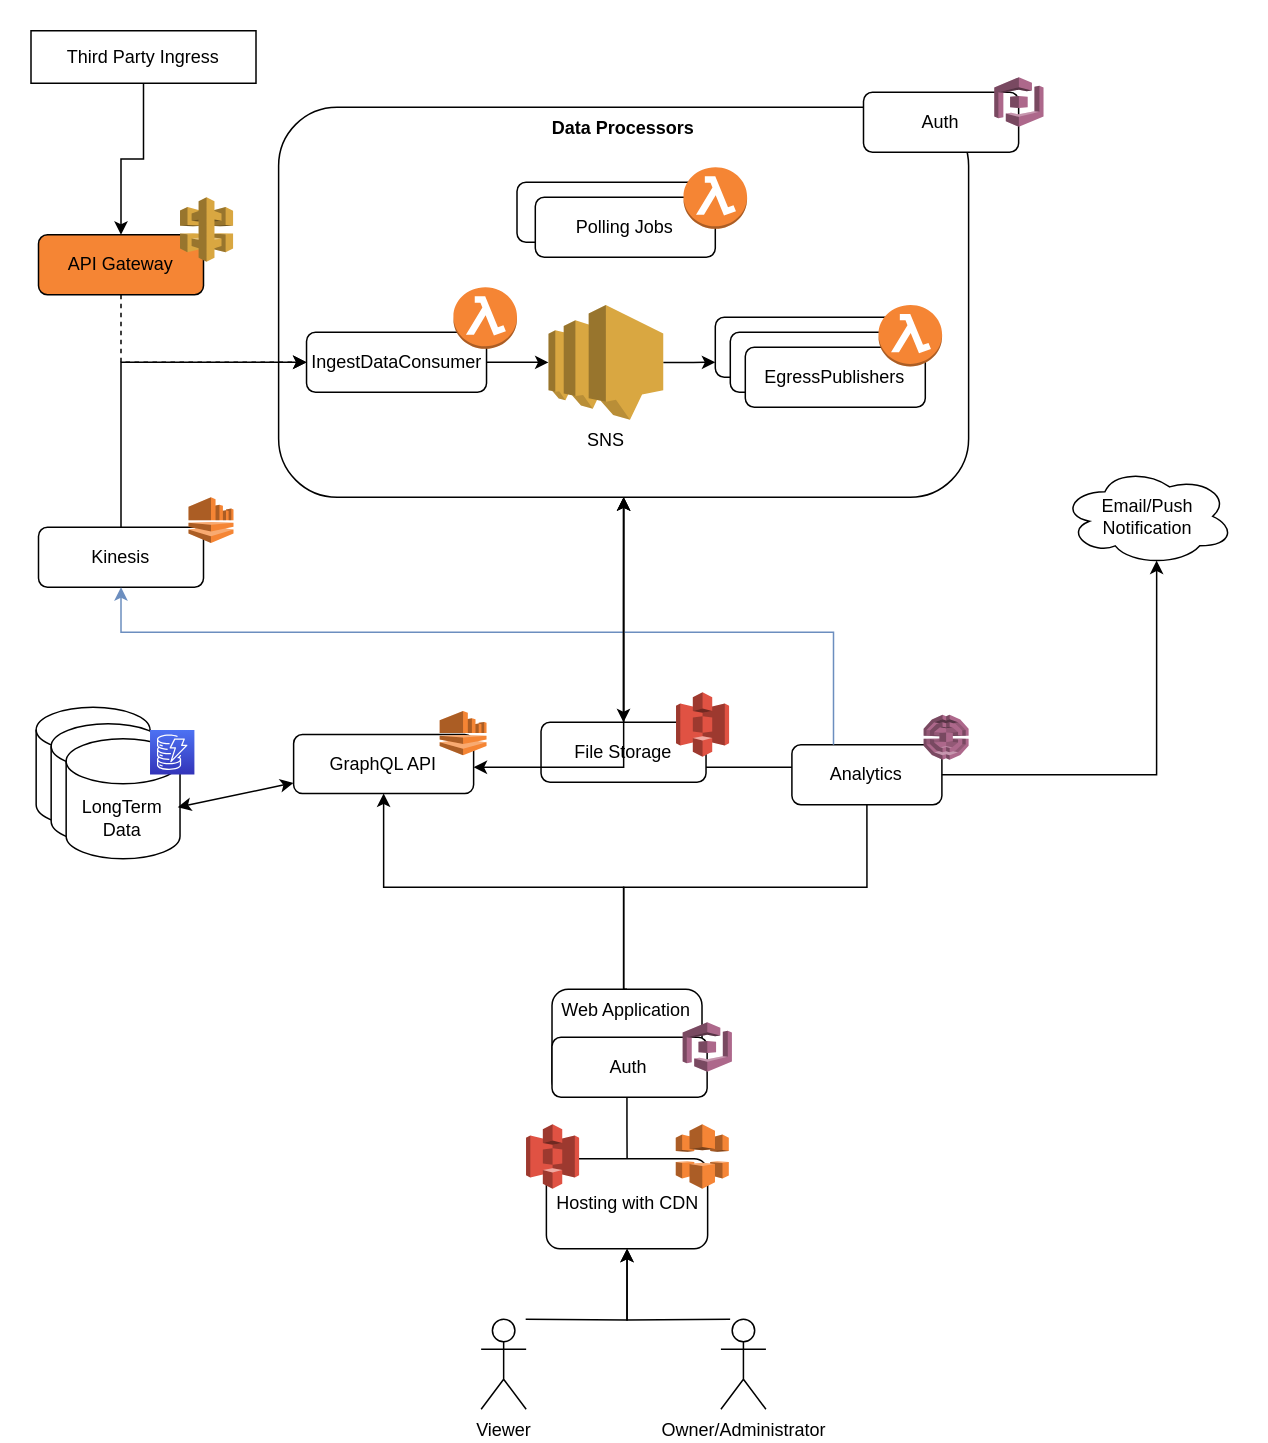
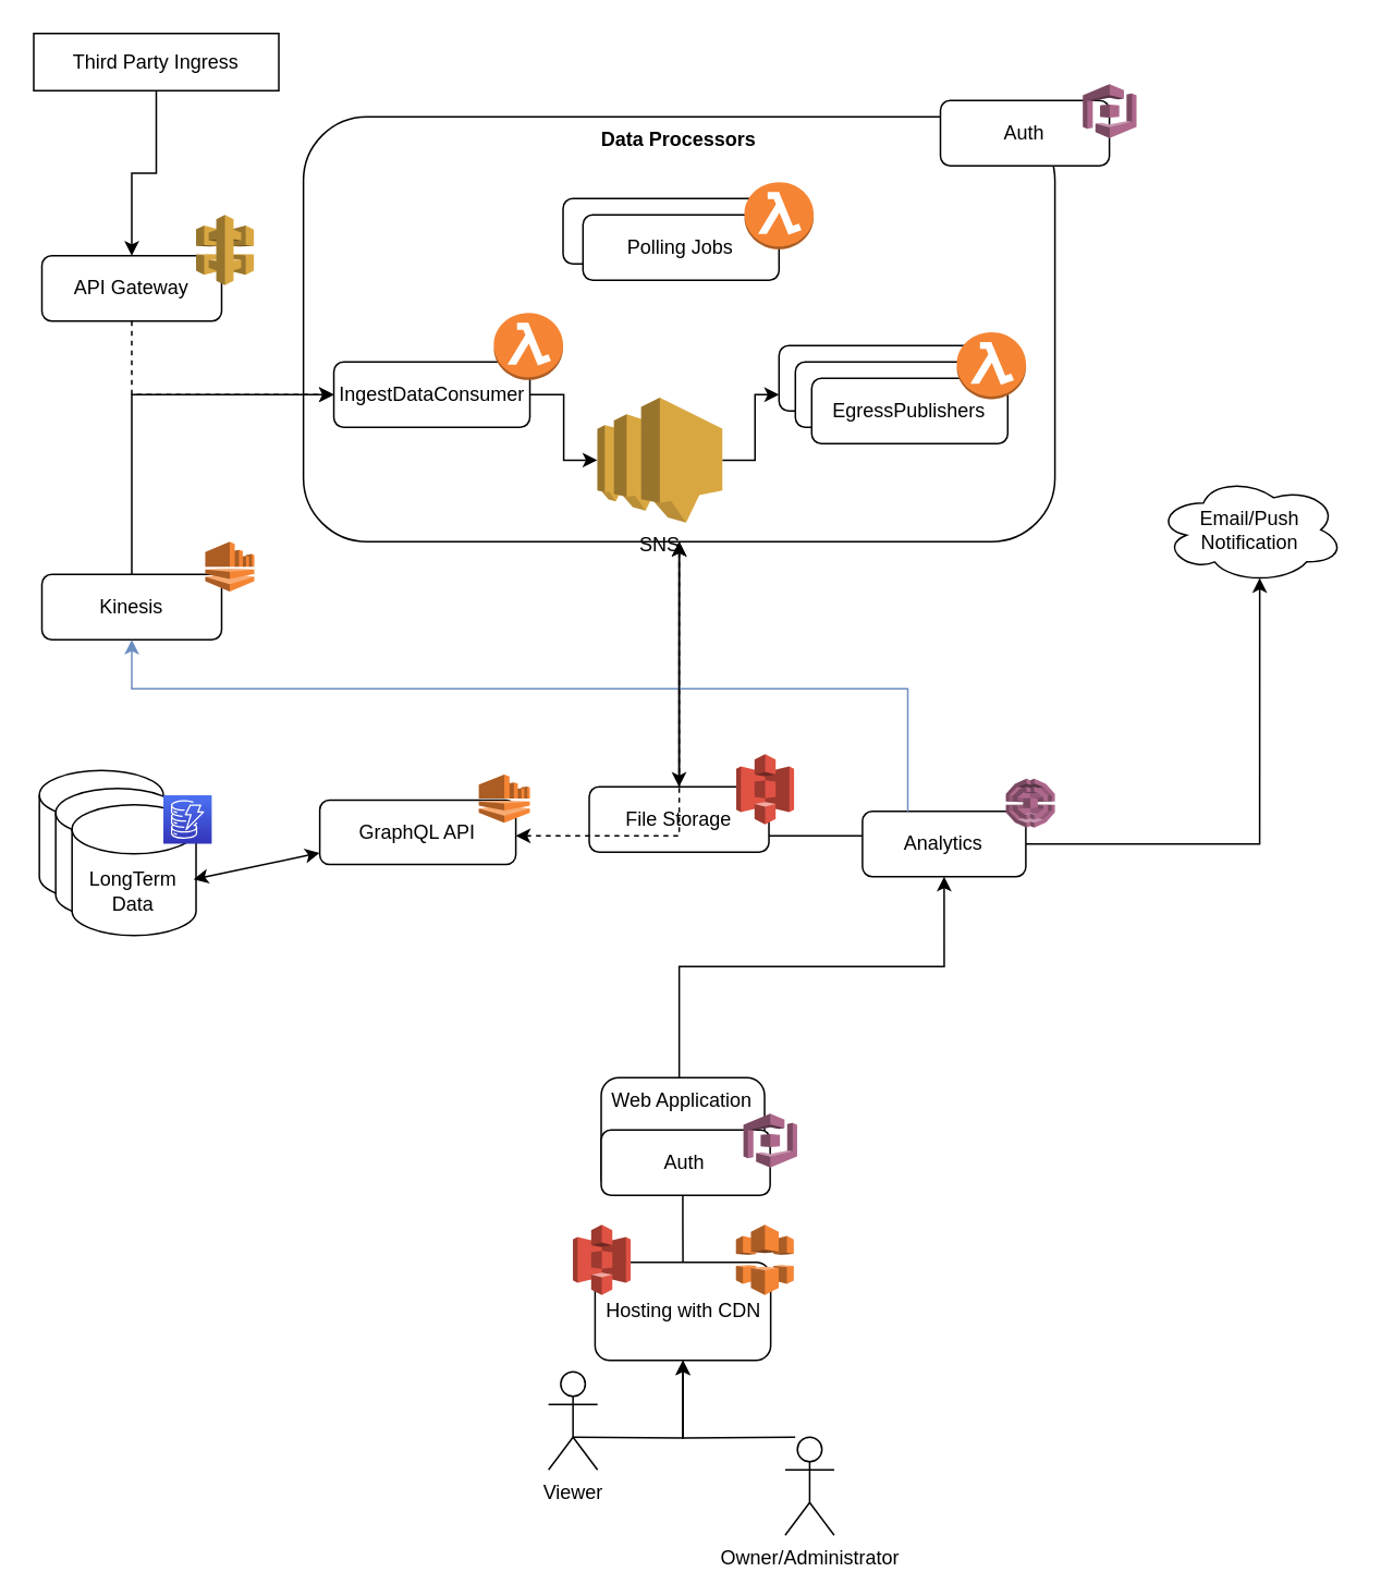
  <mxCell id="0" />
  <mxCell id="1" parent="0" />
  <mxCell id="2" style="edgeStyle=orthogonalEdgeStyle;rounded=0;orthogonalLoop=1;jettySize=auto;html=1;entryX=0.5;entryY=0;entryDx=0;entryDy=0;startArrow=classic;startFill=1;" edge="1" parent="1" source="3" target="9"><mxGeometry relative="1" as="geometry"><Array as="points"><mxPoint x="415" y="511" /><mxPoint x="577" y="511" /></Array></mxGeometry></mxCell>
  <mxCell id="3" value="Data Processors" style="rounded=1;whiteSpace=wrap;html=1;verticalAlign=top;fontStyle=1" parent="1" vertex="1"><mxGeometry x="185.08" y="71" width="460" height="260" as="geometry" /></mxCell>
  <mxCell id="4" value="Auth" style="rounded=1;whiteSpace=wrap;html=1;" vertex="1" parent="1"><mxGeometry x="575" y="61" width="103.415" height="40" as="geometry" /></mxCell>
  <mxCell id="5" value="LongTerm&lt;br&gt;Data" style="shape=cylinder3;whiteSpace=wrap;html=1;boundedLbl=1;backgroundOutline=1;size=15;" vertex="1" parent="1"><mxGeometry x="23.442" y="471" width="75.913" height="80" as="geometry" /></mxCell>
  <mxCell id="6" value="LongTerm&lt;br&gt;Data" style="shape=cylinder3;whiteSpace=wrap;html=1;boundedLbl=1;backgroundOutline=1;size=15;" vertex="1" parent="1"><mxGeometry x="33.442" y="482" width="75.913" height="80" as="geometry" /></mxCell>
  <mxCell id="7" value="LongTerm&lt;br&gt;Data" style="shape=cylinder3;whiteSpace=wrap;html=1;boundedLbl=1;backgroundOutline=1;size=15;" vertex="1" parent="1"><mxGeometry x="43.442" y="492" width="75.913" height="80" as="geometry" /></mxCell>
  <mxCell id="8" value="" style="group" parent="1" vertex="1" connectable="0"><mxGeometry x="527.27" y="476" width="117.81" height="60" as="geometry" /></mxCell>
  <mxCell id="9" value="Analytics" style="rounded=1;whiteSpace=wrap;html=1;" parent="8" vertex="1"><mxGeometry y="20" width="100" height="40" as="geometry" /></mxCell>
  <mxCell id="10" value="" style="outlineConnect=0;dashed=0;verticalLabelPosition=bottom;verticalAlign=top;align=center;html=1;shape=mxgraph.aws3.pinpoint;fillColor=#AD688B;gradientColor=none;" parent="8" vertex="1"><mxGeometry x="87.81" width="30" height="30" as="geometry" /></mxCell>
  <mxCell id="11" value="" style="group" parent="1" vertex="1" connectable="0"><mxGeometry x="65" y="351" width="125.37" height="60" as="geometry" /></mxCell>
  <mxCell id="12" value="" style="group" vertex="1" connectable="0" parent="11"><mxGeometry x="295.02" y="110" width="125.37" height="60" as="geometry" /></mxCell>
  <mxCell id="13" value="File Storage" style="rounded=1;whiteSpace=wrap;html=1;" parent="12" vertex="1"><mxGeometry y="20" width="110" height="40" as="geometry" /></mxCell>
  <mxCell id="14" value="" style="outlineConnect=0;dashed=0;verticalLabelPosition=bottom;verticalAlign=top;align=center;html=1;shape=mxgraph.aws3.s3;fillColor=#E05243;gradientColor=none;" parent="12" vertex="1"><mxGeometry x="90" width="35.37" height="43" as="geometry" /></mxCell>
  <mxCell id="15" value="" style="group" parent="11" vertex="1" connectable="0"><mxGeometry x="-40.0" y="-30" width="130" height="70" as="geometry" /></mxCell>
  <mxCell id="16" value="Kinesis" style="rounded=1;whiteSpace=wrap;html=1;" parent="15" vertex="1"><mxGeometry y="30" width="110" height="40" as="geometry" /></mxCell>
  <mxCell id="17" value="" style="outlineConnect=0;dashed=0;verticalLabelPosition=bottom;verticalAlign=top;align=center;html=1;shape=mxgraph.aws3.kinesis;fillColor=#F58534;gradientColor=none;" parent="15" vertex="1"><mxGeometry x="100" y="10" width="30" height="30.5" as="geometry" /></mxCell>
- <mxCell id="18" value="Email/Push Notification" style="ellipse;shape=cloud;whiteSpace=wrap;html=1;fillColor=#ffffff;" parent="1" vertex="1"><mxGeometry x="707.19" y="311" width="115" height="65.5" as="geometry" /></mxCell>
+ <mxCell id="18" value="Email/Push Notification" style="ellipse;shape=cloud;whiteSpace=wrap;html=1;fillColor=#ffffff;" parent="1" vertex="1"><mxGeometry x="707.19" y="291" width="115" height="65.5" as="geometry" /></mxCell>
  <mxCell id="19" style="edgeStyle=orthogonalEdgeStyle;rounded=0;orthogonalLoop=1;jettySize=auto;html=1;startArrow=none;startFill=0;" edge="1" parent="1" source="20" target="22"><mxGeometry relative="1" as="geometry" /></mxCell>
  <mxCell id="20" value="Third Party Ingress" style="rounded=0;whiteSpace=wrap;html=1;fillColor=#ffffff;verticalAlign=middle;" parent="1" vertex="1"><mxGeometry x="20" y="20" width="150" height="35" as="geometry" /></mxCell>
  <mxCell id="21" value="" style="group" parent="1" vertex="1" connectable="0"><mxGeometry x="25" y="191" width="130" height="70" as="geometry" /></mxCell>
- <mxCell id="22" value="API Gateway" style="rounded=1;whiteSpace=wrap;html=1;fillColor=#f58534;" parent="21" vertex="1"><mxGeometry y="-35" width="110" height="40" as="geometry" /></mxCell>
+ <mxCell id="22" value="API Gateway" style="rounded=1;whiteSpace=wrap;html=1;" parent="21" vertex="1"><mxGeometry y="-35" width="110" height="40" as="geometry" /></mxCell>
  <mxCell id="23" value="" style="outlineConnect=0;dashed=0;verticalLabelPosition=bottom;verticalAlign=top;align=center;html=1;shape=mxgraph.aws3.api_gateway;fillColor=#D9A741;gradientColor=none;" vertex="1" parent="21"><mxGeometry x="94.35" y="-60" width="35.37" height="43" as="geometry" /></mxCell>
  <mxCell id="24" value="" style="group" vertex="1" connectable="0" parent="1"><mxGeometry x="195.08" y="473.5" width="128.61" height="55" as="geometry" /></mxCell>
  <mxCell id="25" value="GraphQL API" style="rounded=1;whiteSpace=wrap;html=1;" parent="24" vertex="1"><mxGeometry y="15.714" width="120.0" height="39.286" as="geometry" /></mxCell>
  <mxCell id="26" value="" style="outlineConnect=0;dashed=0;verticalLabelPosition=bottom;verticalAlign=top;align=center;html=1;shape=mxgraph.aws3.kinesis;fillColor=#F58534;gradientColor=none;" parent="24" vertex="1"><mxGeometry x="97.36" width="31.25" height="29.464" as="geometry" /></mxCell>
  <mxCell id="27" style="rounded=0;orthogonalLoop=1;jettySize=auto;html=1;startArrow=classic;startFill=1;exitX=0.98;exitY=0.57;exitDx=0;exitDy=0;exitPerimeter=0;" edge="1" parent="1" source="7" target="25"><mxGeometry relative="1" as="geometry" /></mxCell>
  <mxCell id="28" value="" style="group" vertex="1" connectable="0" parent="1"><mxGeometry x="247.08" y="641" width="240.2" height="298" as="geometry" /></mxCell>
  <mxCell id="29" value="Web Application" style="rounded=1;whiteSpace=wrap;html=1;verticalAlign=top;" parent="28" vertex="1"><mxGeometry x="120.26" y="18" width="100" height="72" as="geometry" /></mxCell>
- <mxCell id="30" value="Viewer" style="shape=umlActor;verticalLabelPosition=bottom;verticalAlign=top;html=1;outlineConnect=0;" vertex="1" parent="28"><mxGeometry x="73.02" y="238" width="30" height="60" as="geometry" /></mxCell>
+ <mxCell id="30" value="Viewer" style="shape=umlActor;verticalLabelPosition=bottom;verticalAlign=top;html=1;outlineConnect=0;" vertex="1" parent="28"><mxGeometry x="88.02" y="198" width="30" height="60" as="geometry" /></mxCell>
  <mxCell id="31" value="" style="group" vertex="1" connectable="0" parent="28"><mxGeometry x="102.95" y="108" width="135.18" height="83" as="geometry" /></mxCell>
  <mxCell id="32" value="Hosting with CDN" style="rounded=1;whiteSpace=wrap;html=1;" parent="31" vertex="1"><mxGeometry x="13.56" y="23" width="107.5" height="60" as="geometry" /></mxCell>
  <mxCell id="33" value="" style="outlineConnect=0;dashed=0;verticalLabelPosition=bottom;verticalAlign=top;align=center;html=1;shape=mxgraph.aws3.cloudfront;fillColor=#F58536;gradientColor=none;" parent="31" vertex="1"><mxGeometry x="99.81" width="35.37" height="43" as="geometry" /></mxCell>
  <mxCell id="34" value="" style="outlineConnect=0;dashed=0;verticalLabelPosition=bottom;verticalAlign=top;align=center;html=1;shape=mxgraph.aws3.s3;fillColor=#E05243;gradientColor=none;" vertex="1" parent="31"><mxGeometry width="35.37" height="43" as="geometry" /></mxCell>
  <mxCell id="35" style="edgeStyle=orthogonalEdgeStyle;rounded=0;orthogonalLoop=1;jettySize=auto;html=1;endArrow=none;" parent="28" source="29" target="32" edge="1"><mxGeometry relative="1" as="geometry" /></mxCell>
  <mxCell id="36" style="edgeStyle=orthogonalEdgeStyle;rounded=0;orthogonalLoop=1;jettySize=auto;html=1;" edge="1" parent="28" target="32"><mxGeometry relative="1" as="geometry"><mxPoint x="102.71" y="238" as="sourcePoint" /></mxGeometry></mxCell>
  <mxCell id="37" style="edgeStyle=orthogonalEdgeStyle;rounded=0;orthogonalLoop=1;jettySize=auto;html=1;entryX=0.5;entryY=1;entryDx=0;entryDy=0;exitX=0.5;exitY=0;exitDx=0;exitDy=0;exitPerimeter=0;" edge="1" parent="28" target="32"><mxGeometry relative="1" as="geometry"><mxPoint x="239.01" y="238" as="sourcePoint" /></mxGeometry></mxCell>
  <mxCell id="38" value="" style="shape=image;html=1;verticalAlign=top;verticalLabelPosition=bottom;labelBackgroundColor=#ffffff;imageAspect=0;aspect=fixed;image=https://cdn4.iconfinder.com/data/icons/logos-3/600/React.js_logo-128.png" vertex="1" parent="28"><mxGeometry x="205.83" width="28" height="28" as="geometry" /></mxCell>
  <mxCell id="39" value="" style="group" parent="28" vertex="1" connectable="0"><mxGeometry x="120.26" y="30" width="119.94" height="60" as="geometry" /></mxCell>
  <mxCell id="40" value="Auth" style="rounded=1;whiteSpace=wrap;html=1;" parent="39" vertex="1"><mxGeometry y="20" width="103.415" height="40" as="geometry" /></mxCell>
  <mxCell id="41" value="" style="outlineConnect=0;dashed=0;verticalLabelPosition=bottom;verticalAlign=top;align=center;html=1;shape=mxgraph.aws3.cognito;fillColor=#AD688B;gradientColor=none;" parent="39" vertex="1"><mxGeometry x="87.087" y="10" width="32.853" height="33" as="geometry" /></mxCell>
  <mxCell id="42" style="edgeStyle=orthogonalEdgeStyle;rounded=0;orthogonalLoop=1;jettySize=auto;html=1;startArrow=none;startFill=0;exitX=1;exitY=0.5;exitDx=0;exitDy=0;entryX=0.55;entryY=0.95;entryDx=0;entryDy=0;entryPerimeter=0;" edge="1" parent="1" source="9" target="18"><mxGeometry relative="1" as="geometry"><mxPoint x="770.44" y="401.005" as="targetPoint" /></mxGeometry></mxCell>
  <mxCell id="43" style="rounded=0;orthogonalLoop=1;jettySize=auto;html=1;entryX=0.5;entryY=1;entryDx=0;entryDy=0;startArrow=none;startFill=0;edgeStyle=orthogonalEdgeStyle;fillColor=#dae8fc;strokeColor=#6c8ebf;" edge="1" parent="1" source="9" target="16"><mxGeometry relative="1" as="geometry"><Array as="points"><mxPoint x="555" y="421" /><mxPoint x="80" y="421" /></Array></mxGeometry></mxCell>
- <mxCell id="44" style="rounded=0;orthogonalLoop=1;jettySize=auto;html=1;entryX=0.5;entryY=1;entryDx=0;entryDy=0;startArrow=classic;startFill=1;edgeStyle=orthogonalEdgeStyle;" edge="1" parent="1" source="25" target="3"><mxGeometry relative="1" as="geometry"><Array as="points"><mxPoint x="255" y="511" /><mxPoint x="415" y="511" /></Array></mxGeometry></mxCell>
- <mxCell id="45" style="edgeStyle=orthogonalEdgeStyle;rounded=0;orthogonalLoop=1;jettySize=auto;html=1;exitX=0.5;exitY=0;exitDx=0;exitDy=0;entryX=0.5;entryY=1;entryDx=0;entryDy=0;startArrow=none;startFill=0;" edge="1" parent="1" source="29" target="25"><mxGeometry relative="1" as="geometry"><Array as="points"><mxPoint x="415.08" y="659" /><mxPoint x="415.08" y="591" /><mxPoint x="255.08" y="591" /></Array></mxGeometry></mxCell>
+ <mxCell id="44" style="rounded=0;orthogonalLoop=1;jettySize=auto;html=1;entryX=0.5;entryY=1;entryDx=0;entryDy=0;startArrow=classic;startFill=1;edgeStyle=orthogonalEdgeStyle;dashed=1;" edge="1" parent="1" source="25" target="3"><mxGeometry relative="1" as="geometry"><Array as="points"><mxPoint x="255" y="511" /><mxPoint x="415" y="511" /></Array></mxGeometry></mxCell>
  <mxCell id="46" value="Owner/Administrator" style="shape=umlActor;verticalLabelPosition=bottom;verticalAlign=top;html=1;outlineConnect=0;" vertex="1" parent="1"><mxGeometry x="479.95" y="879" width="30" height="60" as="geometry" /></mxCell>
- <mxCell id="47" style="edgeStyle=orthogonalEdgeStyle;rounded=0;orthogonalLoop=1;jettySize=auto;html=1;entryX=0.5;entryY=1;entryDx=0;entryDy=0;startArrow=none;startFill=0;endArrow=none;" edge="1" parent="1" source="29" target="9"><mxGeometry relative="1" as="geometry"><Array as="points"><mxPoint x="415.08" y="591" /><mxPoint x="577.08" y="591" /></Array></mxGeometry></mxCell>
+ <mxCell id="47" style="edgeStyle=orthogonalEdgeStyle;rounded=0;orthogonalLoop=1;jettySize=auto;html=1;entryX=0.5;entryY=1;entryDx=0;entryDy=0;startArrow=none;startFill=0;" edge="1" parent="1" source="29" target="9"><mxGeometry relative="1" as="geometry"><Array as="points"><mxPoint x="415.08" y="591" /><mxPoint x="577.08" y="591" /></Array></mxGeometry></mxCell>
  <mxCell id="48" style="edgeStyle=orthogonalEdgeStyle;rounded=0;orthogonalLoop=1;jettySize=auto;html=1;entryX=0.5;entryY=1;entryDx=0;entryDy=0;startArrow=classic;startFill=1;" edge="1" parent="1" source="13" target="3"><mxGeometry relative="1" as="geometry" /></mxCell>
  <mxCell id="49" style="edgeStyle=orthogonalEdgeStyle;rounded=0;orthogonalLoop=1;jettySize=auto;html=1;startArrow=none;startFill=0;" edge="1" parent="1" source="50" target="64"><mxGeometry relative="1" as="geometry" /></mxCell>
  <mxCell id="50" value="IngestDataConsumer" style="rounded=1;whiteSpace=wrap;html=1;" vertex="1" parent="1"><mxGeometry x="203.69" y="221" width="120" height="40" as="geometry" /></mxCell>
  <mxCell id="51" value="" style="points=[[0,0,0],[0.25,0,0],[0.5,0,0],[0.75,0,0],[1,0,0],[0,1,0],[0.25,1,0],[0.5,1,0],[0.75,1,0],[1,1,0],[0,0.25,0],[0,0.5,0],[0,0.75,0],[1,0.25,0],[1,0.5,0],[1,0.75,0]];outlineConnect=0;fontColor=#232F3E;gradientColor=#4D72F3;gradientDirection=north;fillColor=#3334B9;strokeColor=#ffffff;dashed=0;verticalLabelPosition=bottom;verticalAlign=top;align=center;html=1;fontSize=12;fontStyle=0;aspect=fixed;shape=mxgraph.aws4.resourceIcon;resIcon=mxgraph.aws4.dynamodb;" vertex="1" parent="1"><mxGeometry x="99.353" y="486.21" width="29.587" height="29.587" as="geometry" /></mxCell>
  <mxCell id="52" value="" style="group" vertex="1" connectable="0" parent="1"><mxGeometry x="575.08" y="41" width="119.94" height="60" as="geometry" /></mxCell>
  <mxCell id="53" value="" style="outlineConnect=0;dashed=0;verticalLabelPosition=bottom;verticalAlign=top;align=center;html=1;shape=mxgraph.aws3.cognito;fillColor=#AD688B;gradientColor=none;" vertex="1" parent="52"><mxGeometry x="87.087" y="10" width="32.853" height="33" as="geometry" /></mxCell>
  <mxCell id="54" value="" style="group" vertex="1" connectable="0" parent="1"><mxGeometry x="344" y="121" width="132.2" height="50" as="geometry" /></mxCell>
  <mxCell id="55" value="" style="rounded=1;whiteSpace=wrap;html=1;" vertex="1" parent="54"><mxGeometry width="120" height="40" as="geometry" /></mxCell>
  <mxCell id="56" value="Polling Jobs" style="rounded=1;whiteSpace=wrap;html=1;" vertex="1" parent="54"><mxGeometry x="12.2" y="10" width="120" height="40" as="geometry" /></mxCell>
  <mxCell id="57" style="edgeStyle=orthogonalEdgeStyle;rounded=0;orthogonalLoop=1;jettySize=auto;html=1;entryX=0;entryY=0.5;entryDx=0;entryDy=0;startArrow=none;startFill=0;exitX=0.5;exitY=1;exitDx=0;exitDy=0;dashed=1;" edge="1" parent="1" source="22" target="50"><mxGeometry relative="1" as="geometry" /></mxCell>
  <mxCell id="58" style="edgeStyle=orthogonalEdgeStyle;rounded=0;orthogonalLoop=1;jettySize=auto;html=1;entryX=0;entryY=0.5;entryDx=0;entryDy=0;startArrow=none;startFill=0;" edge="1" parent="1" source="16" target="50"><mxGeometry relative="1" as="geometry"><Array as="points"><mxPoint x="80" y="241" /></Array></mxGeometry></mxCell>
  <mxCell id="59" value="" style="group" vertex="1" connectable="0" parent="1"><mxGeometry x="476.2" y="211" width="140" height="60" as="geometry" /></mxCell>
  <mxCell id="60" value="" style="rounded=1;whiteSpace=wrap;html=1;" vertex="1" parent="59"><mxGeometry width="120" height="40" as="geometry" /></mxCell>
  <mxCell id="61" value="" style="rounded=1;whiteSpace=wrap;html=1;" vertex="1" parent="59"><mxGeometry x="10" y="10" width="120" height="40" as="geometry" /></mxCell>
  <mxCell id="62" value="EgressPublishers" style="rounded=1;whiteSpace=wrap;html=1;" vertex="1" parent="59"><mxGeometry x="20" y="20" width="120" height="40" as="geometry" /></mxCell>
  <mxCell id="63" style="edgeStyle=orthogonalEdgeStyle;rounded=0;orthogonalLoop=1;jettySize=auto;html=1;entryX=0;entryY=0.75;entryDx=0;entryDy=0;startArrow=none;startFill=0;" edge="1" parent="1" source="64" target="60"><mxGeometry relative="1" as="geometry" /></mxCell>
- <mxCell id="64" value="SNS" style="outlineConnect=0;dashed=0;verticalLabelPosition=bottom;verticalAlign=top;align=center;html=1;shape=mxgraph.aws3.sns;fillColor=#D9A741;gradientColor=none;" vertex="1" parent="1"><mxGeometry x="365" y="202.75" width="76.5" height="76.5" as="geometry" /></mxCell>
+ <mxCell id="64" value="SNS" style="outlineConnect=0;dashed=0;verticalLabelPosition=bottom;verticalAlign=top;align=center;html=1;shape=mxgraph.aws3.sns;fillColor=#D9A741;gradientColor=none;" vertex="1" parent="1"><mxGeometry x="365" y="242.75" width="76.5" height="76.5" as="geometry" /></mxCell>
  <mxCell id="65" value="" style="outlineConnect=0;dashed=0;verticalLabelPosition=bottom;verticalAlign=top;align=center;html=1;shape=mxgraph.aws3.lambda_function;fillColor=#F58534;gradientColor=none;" parent="1" vertex="1"><mxGeometry x="455" y="111" width="42.39" height="41" as="geometry" /></mxCell>
  <mxCell id="66" value="" style="outlineConnect=0;dashed=0;verticalLabelPosition=bottom;verticalAlign=top;align=center;html=1;shape=mxgraph.aws3.lambda_function;fillColor=#F58534;gradientColor=none;" vertex="1" parent="1"><mxGeometry x="585" y="202.75" width="42.39" height="41" as="geometry" /></mxCell>
  <mxCell id="67" value="" style="outlineConnect=0;dashed=0;verticalLabelPosition=bottom;verticalAlign=top;align=center;html=1;shape=mxgraph.aws3.lambda_function;fillColor=#F58534;gradientColor=none;" vertex="1" parent="1"><mxGeometry x="301.61" y="191" width="42.39" height="41" as="geometry" /></mxCell>
